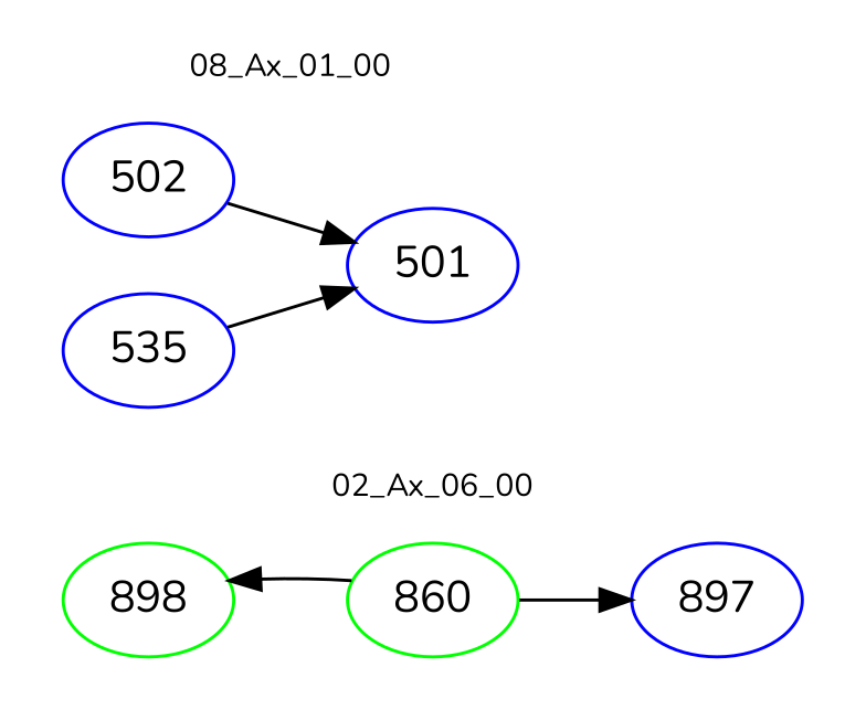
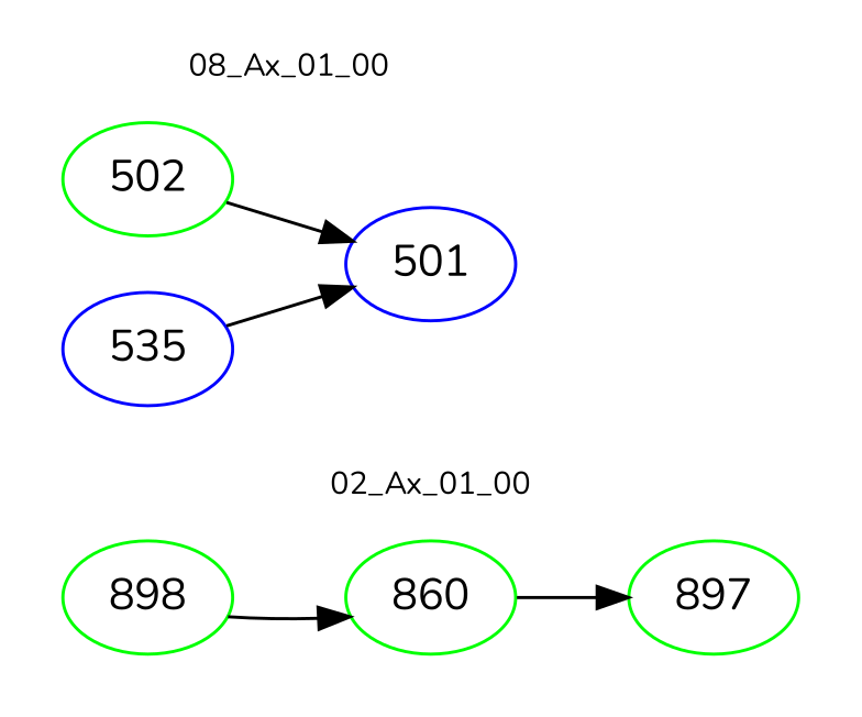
  digraph {
    fontname=Nunito
    rankdir=LR
    node [color=green fontname=Nunito]
    edge [color=black fontname=Nunito]
    n1 [label=898]
    n2 [label=860]
-   n3 [color=blue label=897]
-   n4 [color=blue label=502]
+   n3 [label=897]
+   n4 [label=502]
    n5 [color=blue label=501]
    n6 [color=blue label=535]
    subgraph cluster_1 {
      color=white
      fontsize=10
-     label="02_Ax_06_00"
+     label="02_Ax_01_00"
      n1
      n2
      n3
    }
    subgraph cluster_2 {
      color=white
      fontsize=10
      label="08_Ax_01_00"
      n4
      n5
      n6
    }
-   n2 -> n1
+   n1 -> n2
    n2 -> n3
    n4 -> n5
    n6 -> n5
  }
